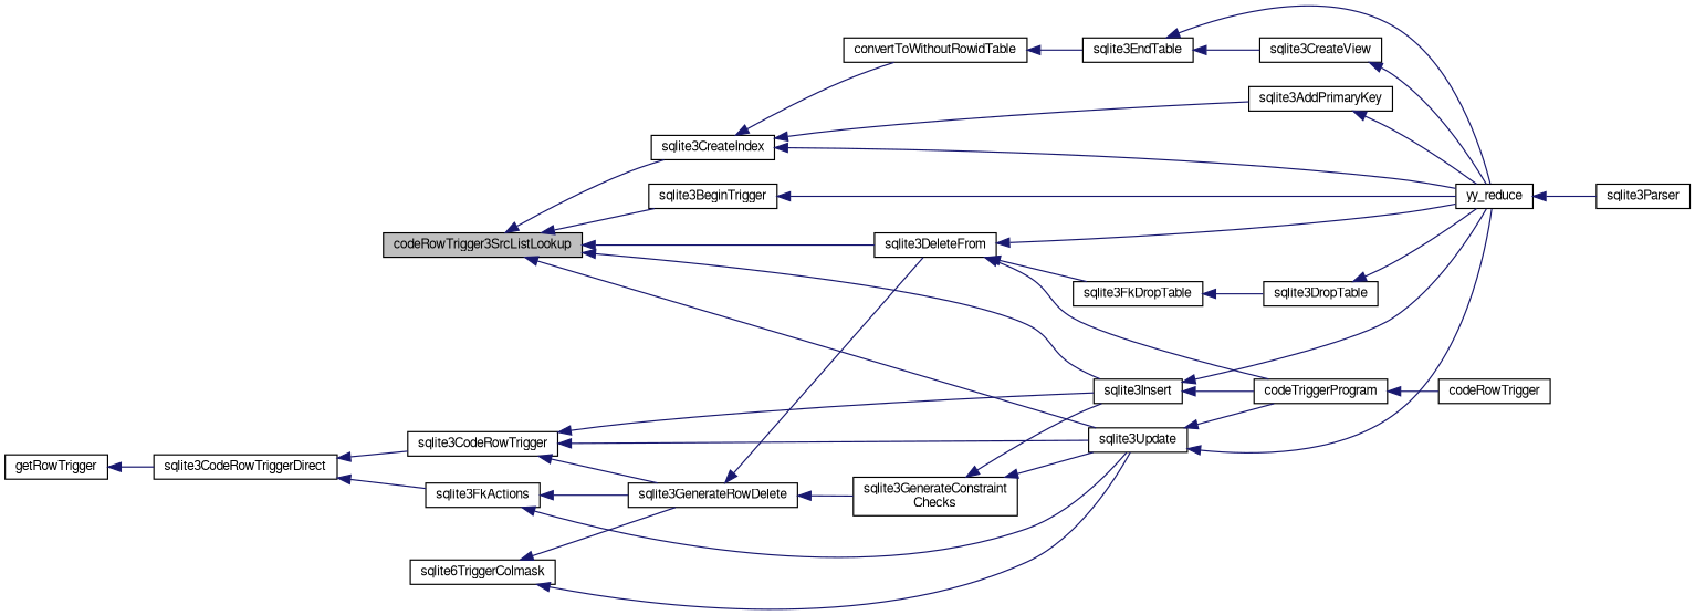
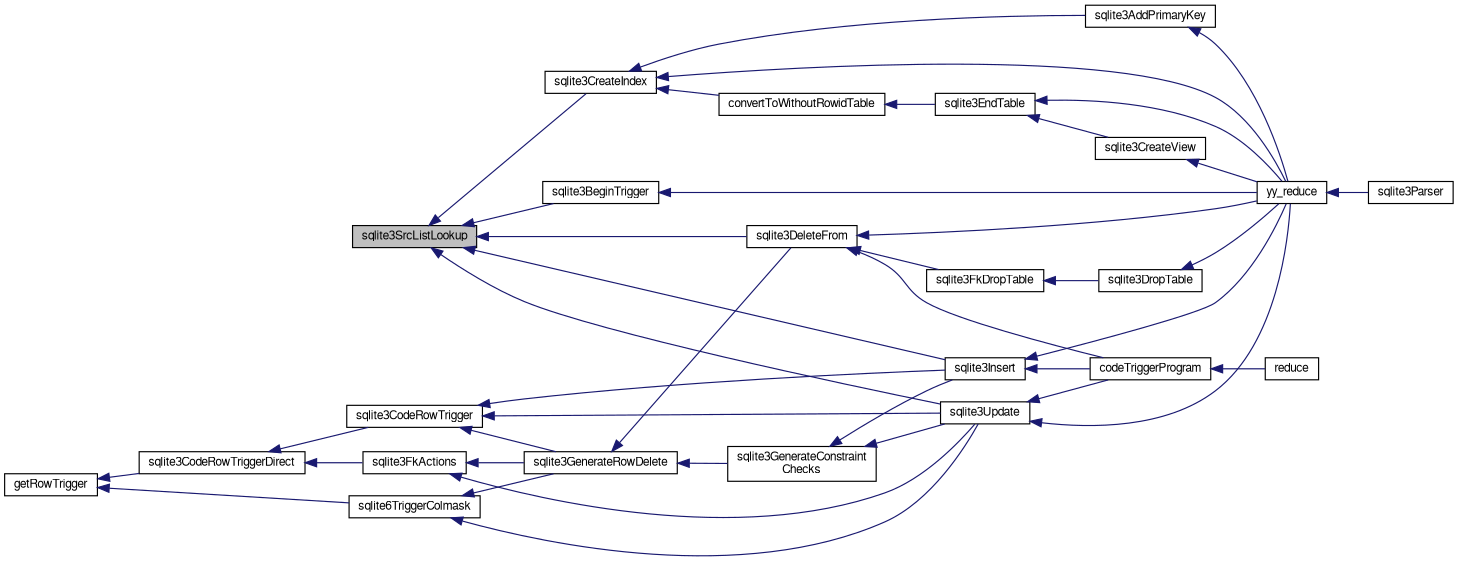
  digraph {
    rankdir=LR
    node [color=black fillcolor=white fontname=FreeSans fontsize=10 shape=record style=filled]
    edge [color=midnightblue dir=back fontname=FreeSans fontsize=10 labelfontname=FreeSans labelfontsize=10 style=solid]
-   n1 [fillcolor=grey75 fontcolor=black height=0.2 label=codeRowTrigger3SrcListLookup width=0.4]
+   n1 [fillcolor=grey75 fontcolor=black height=0.2 label=sqlite3SrcListLookup width=0.4]
    n2 [height=0.2 label=sqlite3CreateIndex width=0.4]
    n3 [height=0.2 label=sqlite3DeleteFrom width=0.4]
    n4 [height=0.2 label=sqlite3Insert width=0.4]
    n5 [height=0.2 label=sqlite3Update width=0.4]
    n6 [height=0.2 label=sqlite3BeginTrigger width=0.4]
    n7 [height=0.2 label=sqlite3AddPrimaryKey width=0.4]
    n8 [height=0.2 label=yy_reduce width=0.4]
    n9 [height=0.2 label=convertToWithoutRowidTable width=0.4]
    n10 [height=0.2 label=sqlite3FkDropTable width=0.4]
    n11 [height=0.2 label=codeTriggerProgram width=0.4]
    n12 [height=0.2 label=sqlite3Parser width=0.4]
    n13 [height=0.2 label=sqlite3EndTable width=0.4]
    n14 [height=0.2 label=sqlite3CreateView width=0.4]
    n15 [height=0.2 label=sqlite3DropTable width=0.4]
-   n16 [height=0.2 label=codeRowTrigger width=0.4]
+   n16 [height=0.2 label=reduce width=0.4]
    n17 [height=0.2 label=getRowTrigger width=0.4]
    n18 [height=0.2 label=sqlite3CodeRowTriggerDirect width=0.4]
    n19 [height=0.2 label=sqlite6TriggerColmask width=0.4]
    n20 [height=0.2 label=sqlite3FkActions width=0.4]
    n21 [height=0.2 label=sqlite3CodeRowTrigger width=0.4]
    n22 [height=0.2 label=sqlite3GenerateRowDelete width=0.4]
    n23 [height=0.2 label="sqlite3GenerateConstraint\lChecks" width=0.4]
    n1 -> n2
    n1 -> n3
    n1 -> n4
    n1 -> n5
    n1 -> n6
    n2 -> n7
    n2 -> n8
    n2 -> n9
    n3 -> n8
    n3 -> n10
    n3 -> n11
    n4 -> n8
    n4 -> n11
    n5 -> n8
    n5 -> n11
    n6 -> n8
    n7 -> n8
    n8 -> n12
    n9 -> n13
    n10 -> n15
    n11 -> n16
    n13 -> n8
    n13 -> n14
    n14 -> n8
    n15 -> n8
    n17 -> n18
+   n17 -> n19
    n18 -> n20
    n18 -> n21
    n19 -> n5
    n19 -> n22
    n20 -> n5
    n20 -> n22
    n21 -> n4
    n21 -> n5
    n21 -> n22
    n22 -> n3
    n22 -> n23
    n23 -> n4
    n23 -> n5
  }
